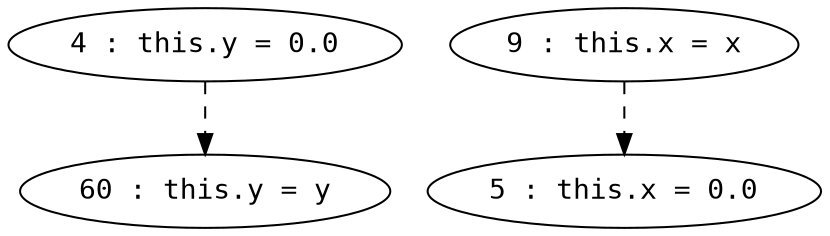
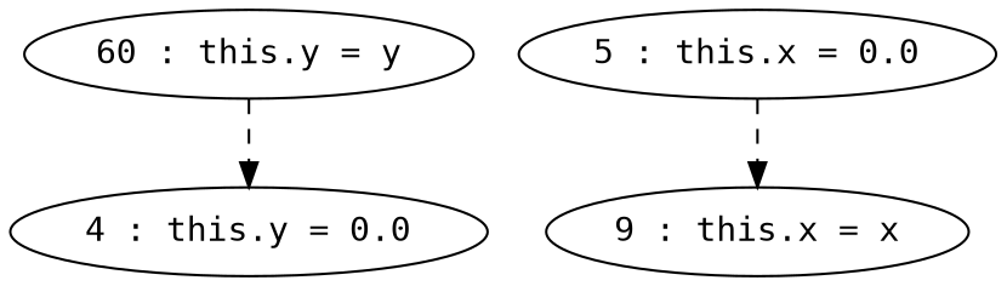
  digraph {
    fontname="DejaVu Sans Mono"
    node [fontname="DejaVu Sans Mono"]
    edge [fontname="DejaVu Sans Mono" style=dashed]
    n1 [label="60 : this.y = y"]
    "4 : this.y = 0.0"
    "5 : this.x = 0.0"
    "9 : this.x = x"
-   "4 : this.y = 0.0" -> n1
-   "9 : this.x = x" -> "5 : this.x = 0.0"
+   n1 -> "4 : this.y = 0.0"
+   "5 : this.x = 0.0" -> "9 : this.x = x"
  }
